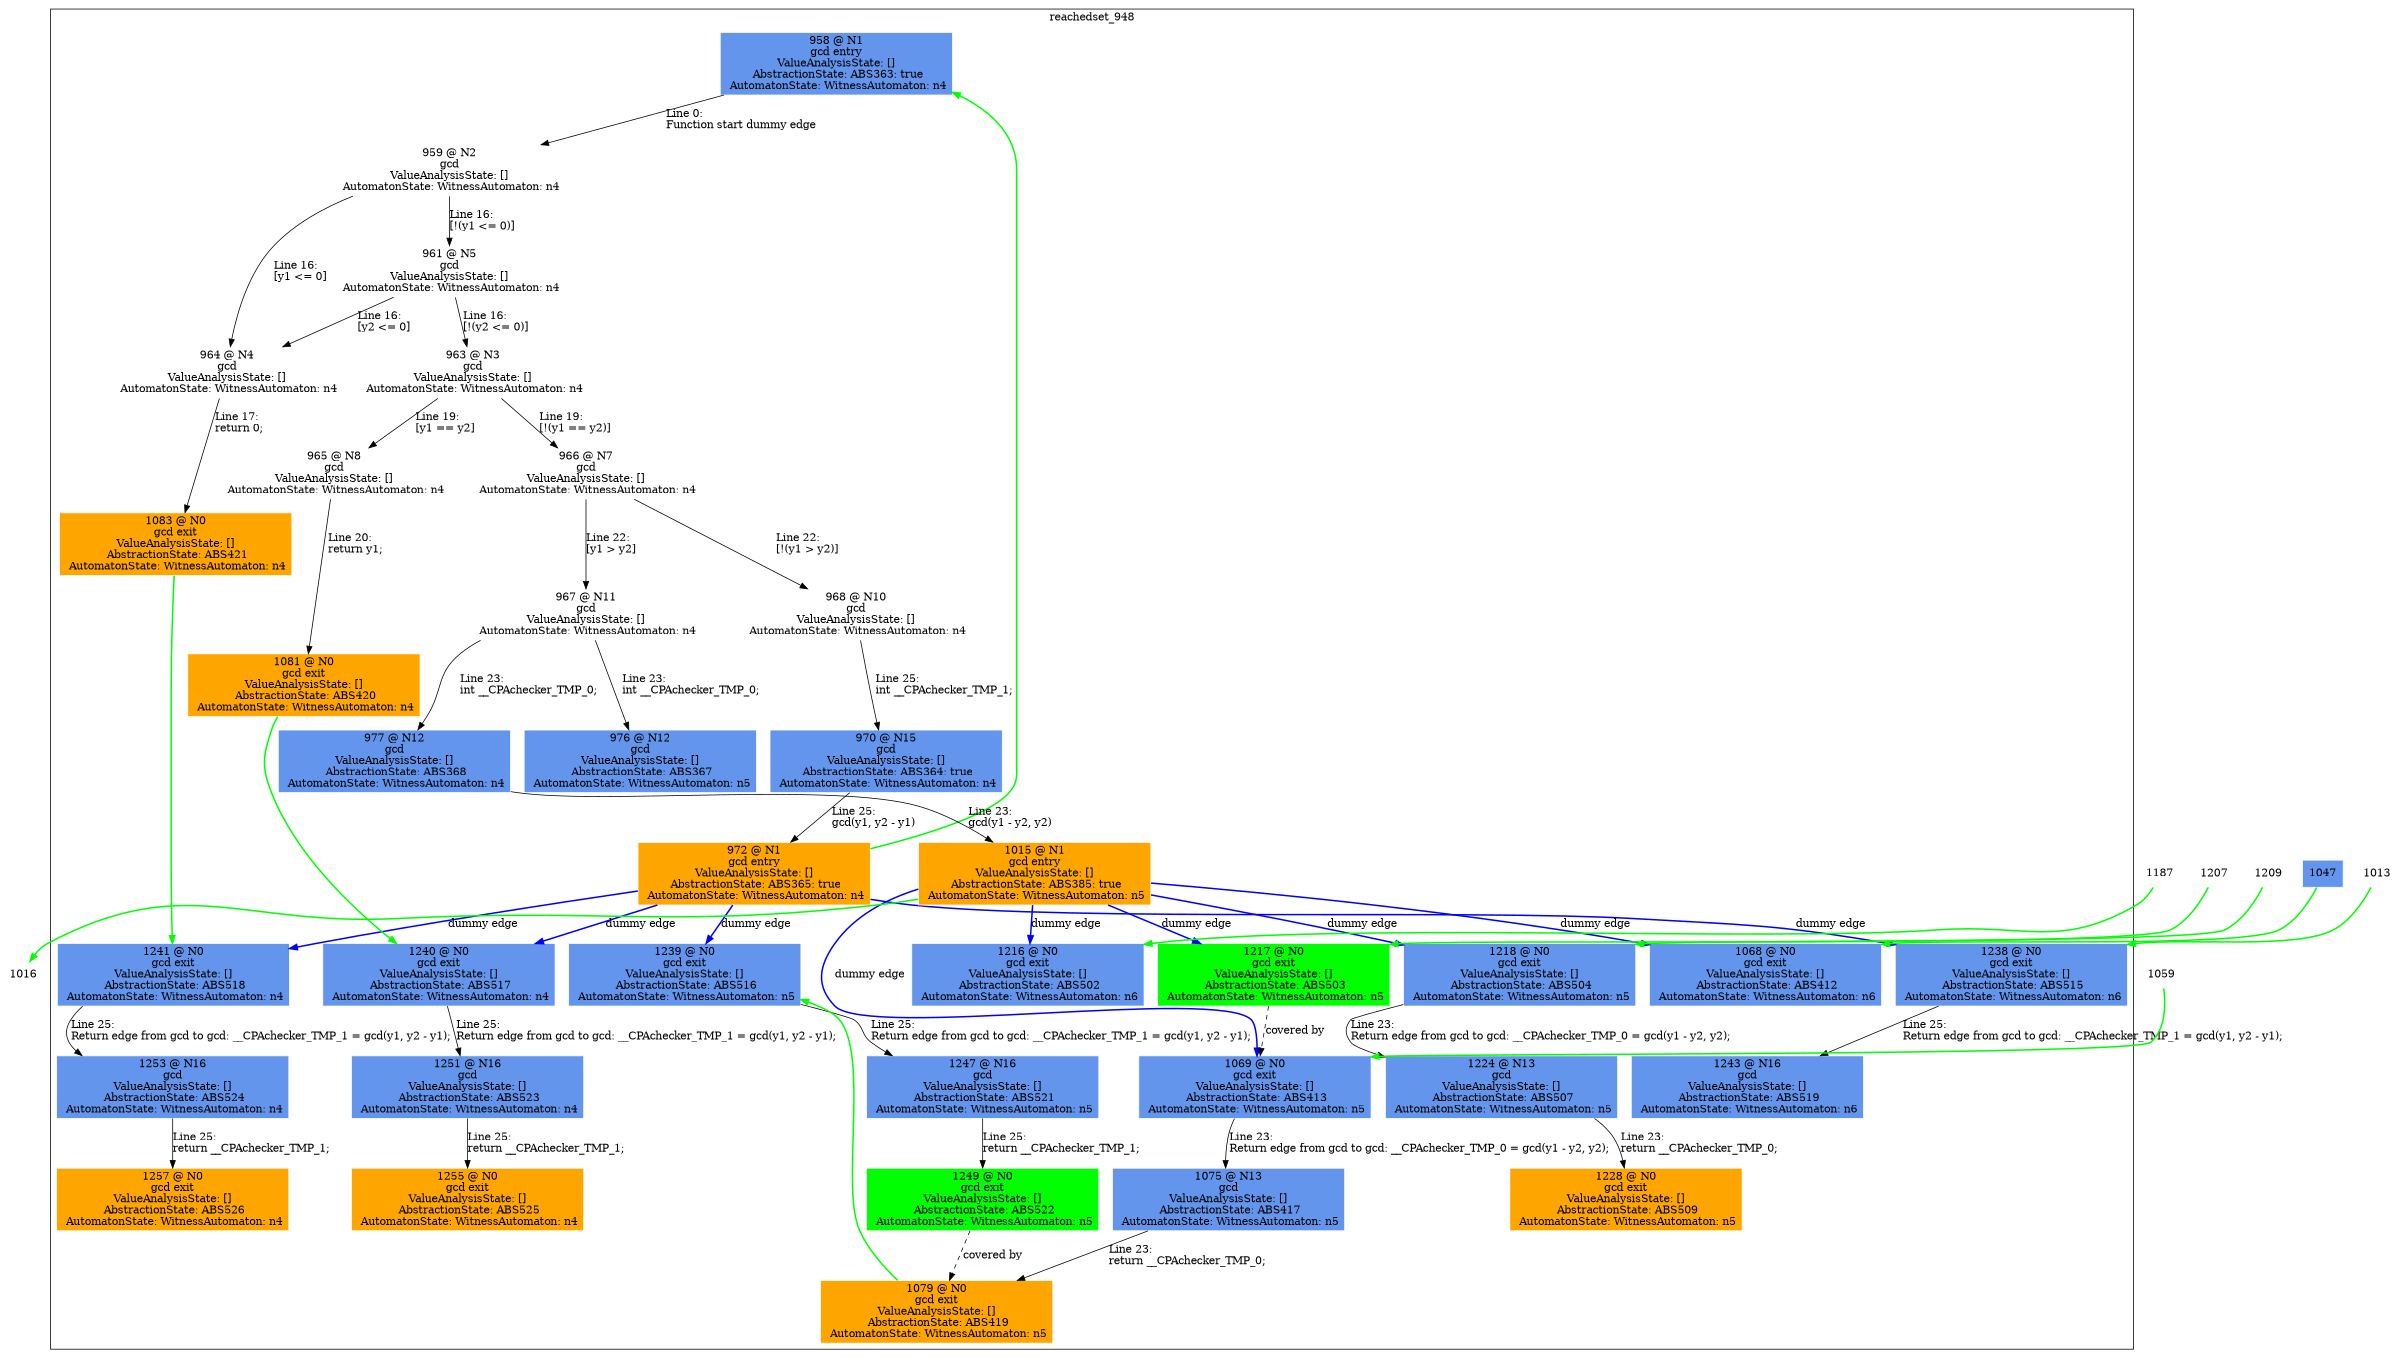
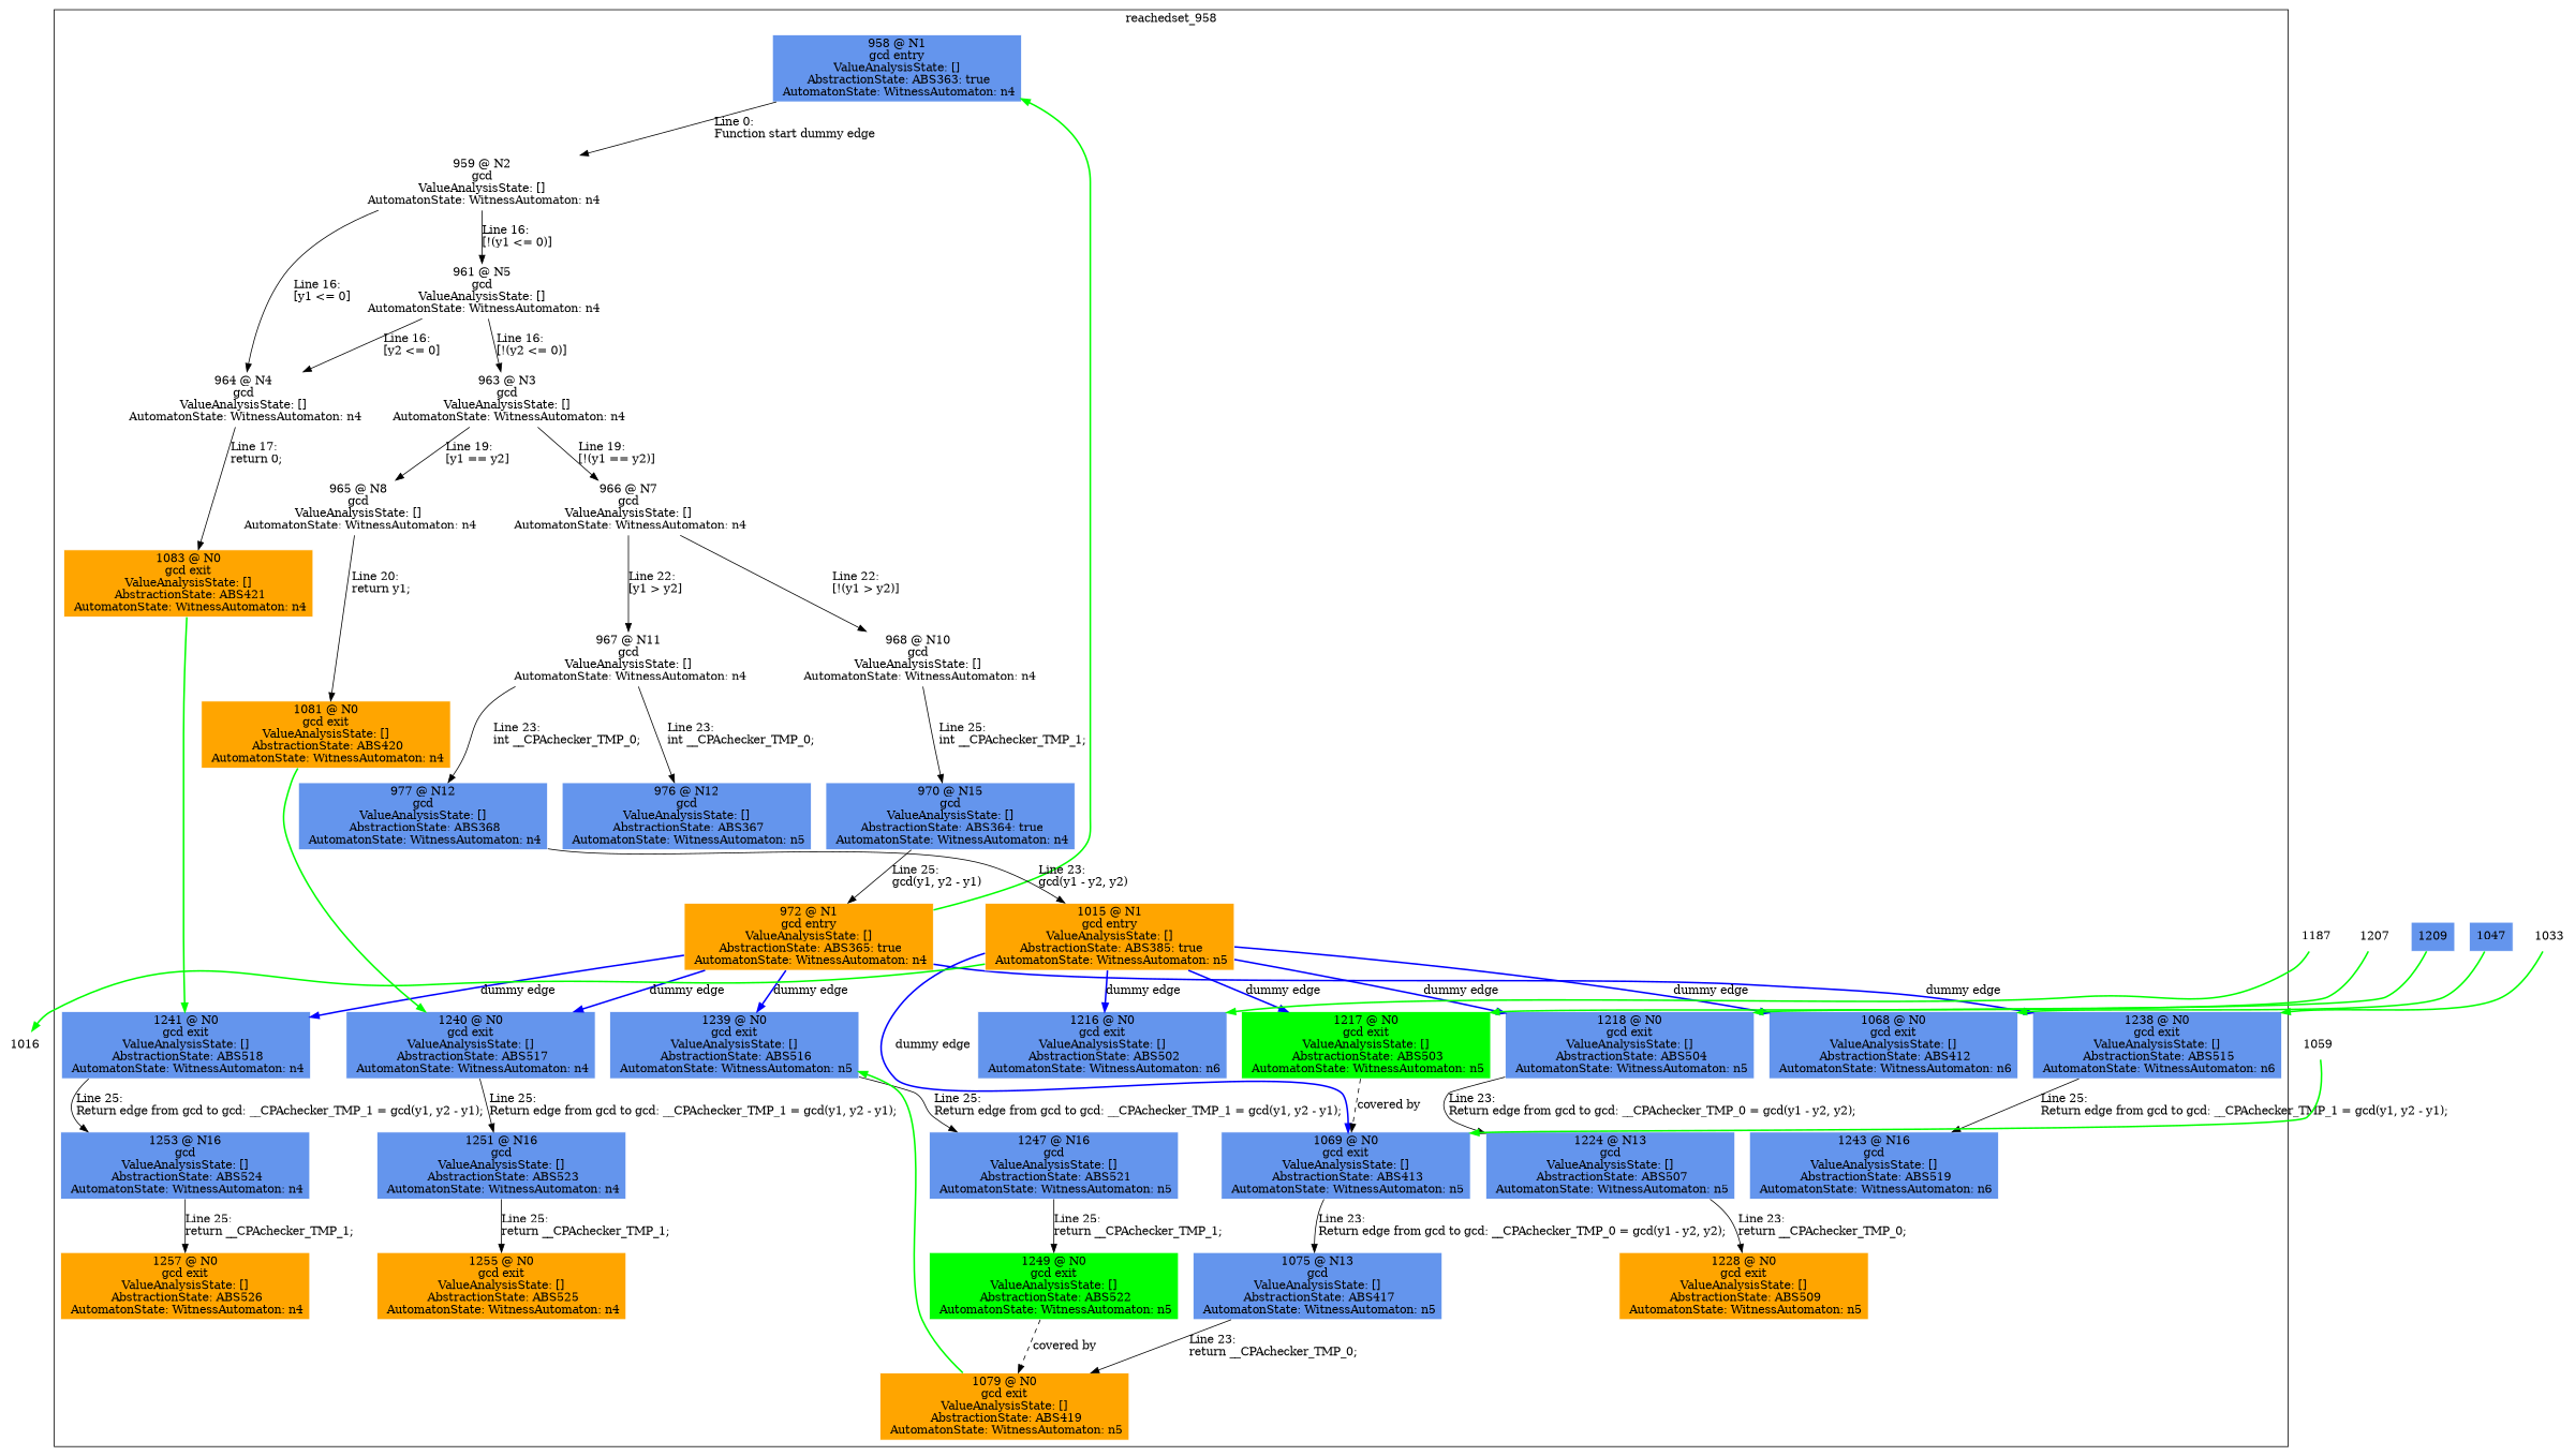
  digraph {
    node [color=white fillcolor=cornflowerblue shape=box style=filled]
    n1 [label="958 @ N1\ngcd entry\nValueAnalysisState: []\n AbstractionState: ABS363: true\n AutomatonState: WitnessAutomaton: n4\n"]
    n2 [label="959 @ N2\ngcd\nValueAnalysisState: []\n AutomatonState: WitnessAutomaton: n4\n" fillcolor=""]
    n3 [label="964 @ N4\ngcd\nValueAnalysisState: []\n AutomatonState: WitnessAutomaton: n4\n" fillcolor=""]
    n4 [label="961 @ N5\ngcd\nValueAnalysisState: []\n AutomatonState: WitnessAutomaton: n4\n" fillcolor=""]
    n5 [fillcolor=orange label="1083 @ N0\ngcd exit\nValueAnalysisState: []\n AbstractionState: ABS421\n AutomatonState: WitnessAutomaton: n4\n"]
    n6 [label="963 @ N3\ngcd\nValueAnalysisState: []\n AutomatonState: WitnessAutomaton: n4\n" fillcolor=""]
    n7 [label="966 @ N7\ngcd\nValueAnalysisState: []\n AutomatonState: WitnessAutomaton: n4\n" fillcolor=""]
    n8 [label="965 @ N8\ngcd\nValueAnalysisState: []\n AutomatonState: WitnessAutomaton: n4\n" fillcolor=""]
    n9 [label="968 @ N10\ngcd\nValueAnalysisState: []\n AutomatonState: WitnessAutomaton: n4\n" fillcolor=""]
    n10 [label="967 @ N11\ngcd\nValueAnalysisState: []\n AutomatonState: WitnessAutomaton: n4\n" fillcolor=""]
    n11 [label="970 @ N15\ngcd\nValueAnalysisState: []\n AbstractionState: ABS364: true\n AutomatonState: WitnessAutomaton: n4\n"]
    n12 [fillcolor=orange label="972 @ N1\ngcd entry\nValueAnalysisState: []\n AbstractionState: ABS365: true\n AutomatonState: WitnessAutomaton: n4\n"]
    n13 [label="1241 @ N0\ngcd exit\nValueAnalysisState: []\n AbstractionState: ABS518\n AutomatonState: WitnessAutomaton: n4\n"]
    n14 [label="1240 @ N0\ngcd exit\nValueAnalysisState: []\n AbstractionState: ABS517\n AutomatonState: WitnessAutomaton: n4\n"]
    n15 [label="1239 @ N0\ngcd exit\nValueAnalysisState: []\n AbstractionState: ABS516\n AutomatonState: WitnessAutomaton: n5\n"]
    n16 [label="1238 @ N0\ngcd exit\nValueAnalysisState: []\n AbstractionState: ABS515\n AutomatonState: WitnessAutomaton: n6\n"]
    n17 [label="1253 @ N16\ngcd\nValueAnalysisState: []\n AbstractionState: ABS524\n AutomatonState: WitnessAutomaton: n4\n"]
    n18 [fillcolor=orange label="1257 @ N0\ngcd exit\nValueAnalysisState: []\n AbstractionState: ABS526\n AutomatonState: WitnessAutomaton: n4\n"]
    n19 [label="1251 @ N16\ngcd\nValueAnalysisState: []\n AbstractionState: ABS523\n AutomatonState: WitnessAutomaton: n4\n"]
    n20 [fillcolor=orange label="1255 @ N0\ngcd exit\nValueAnalysisState: []\n AbstractionState: ABS525\n AutomatonState: WitnessAutomaton: n4\n"]
    n21 [label="1247 @ N16\ngcd\nValueAnalysisState: []\n AbstractionState: ABS521\n AutomatonState: WitnessAutomaton: n5\n"]
    n22 [fillcolor=green label="1249 @ N0\ngcd exit\nValueAnalysisState: []\n AbstractionState: ABS522\n AutomatonState: WitnessAutomaton: n5\n"]
    n23 [fillcolor=orange label="1079 @ N0\ngcd exit\nValueAnalysisState: []\n AbstractionState: ABS419\n AutomatonState: WitnessAutomaton: n5\n"]
    n24 [label="1243 @ N16\ngcd\nValueAnalysisState: []\n AbstractionState: ABS519\n AutomatonState: WitnessAutomaton: n6\n"]
    n25 [label="977 @ N12\ngcd\nValueAnalysisState: []\n AbstractionState: ABS368\n AutomatonState: WitnessAutomaton: n4\n"]
    n26 [label="976 @ N12\ngcd\nValueAnalysisState: []\n AbstractionState: ABS367\n AutomatonState: WitnessAutomaton: n5\n"]
    n27 [fillcolor=orange label="1015 @ N1\ngcd entry\nValueAnalysisState: []\n AbstractionState: ABS385: true\n AutomatonState: WitnessAutomaton: n5\n"]
    n28 [label="1218 @ N0\ngcd exit\nValueAnalysisState: []\n AbstractionState: ABS504\n AutomatonState: WitnessAutomaton: n5\n"]
    n29 [fillcolor=green label="1217 @ N0\ngcd exit\nValueAnalysisState: []\n AbstractionState: ABS503\n AutomatonState: WitnessAutomaton: n5\n"]
    n30 [label="1216 @ N0\ngcd exit\nValueAnalysisState: []\n AbstractionState: ABS502\n AutomatonState: WitnessAutomaton: n6\n"]
    n31 [label="1069 @ N0\ngcd exit\nValueAnalysisState: []\n AbstractionState: ABS413\n AutomatonState: WitnessAutomaton: n5\n"]
    n32 [label="1068 @ N0\ngcd exit\nValueAnalysisState: []\n AbstractionState: ABS412\n AutomatonState: WitnessAutomaton: n6\n"]
    n33 [label="1224 @ N13\ngcd\nValueAnalysisState: []\n AbstractionState: ABS507\n AutomatonState: WitnessAutomaton: n5\n"]
    n34 [fillcolor=orange label="1228 @ N0\ngcd exit\nValueAnalysisState: []\n AbstractionState: ABS509\n AutomatonState: WitnessAutomaton: n5\n"]
    n35 [label="1075 @ N13\ngcd\nValueAnalysisState: []\n AbstractionState: ABS417\n AutomatonState: WitnessAutomaton: n5\n"]
    n36 [fillcolor=orange label="1081 @ N0\ngcd exit\nValueAnalysisState: []\n AbstractionState: ABS420\n AutomatonState: WitnessAutomaton: n4\n"]
    1016 [fillcolor=""]
    1187 [fillcolor=""]
    1059 [fillcolor=""]
    1047
    1207 [fillcolor=""]
-   1209 [fillcolor=""]
-   1013 [fillcolor=""]
+   1209
+   1013 [label=1033 fillcolor=""]
    subgraph cluster_1 {
-     label=reachedset_948
+     label=reachedset_958
      n1
      n2
      n3
      n4
      n5
      n6
      n7
      n8
      n9
      n10
      n11
      n12
      n13
      n14
      n15
      n16
      n17
      n18
      n19
      n20
      n21
      n22
      n23
      n24
      n25
      n26
      n27
      n28
      n29
      n30
      n31
      n32
      n33
      n34
      n35
      n36
    }
    n1 -> n2 [label="Line 0: \lFunction start dummy edge\l"]
    n2 -> n3 [label="Line 16: \l[y1 <= 0]\l"]
    n2 -> n4 [label="Line 16: \l[!(y1 <= 0)]\l"]
    n3 -> n5 [label="Line 17: \lreturn 0;\l"]
    n4 -> n3 [label="Line 16: \l[y2 <= 0]\l"]
    n4 -> n6 [label="Line 16: \l[!(y2 <= 0)]\l"]
    n5 -> n13 [color=green style=bold]
    n6 -> n7 [label="Line 19: \l[!(y1 == y2)]\l"]
    n6 -> n8 [label="Line 19: \l[y1 == y2]\l"]
    n7 -> n9 [label="Line 22: \l[!(y1 > y2)]\l"]
    n7 -> n10 [label="Line 22: \l[y1 > y2]\l"]
    n8 -> n36 [label="Line 20: \lreturn y1;\l"]
    n9 -> n11 [label="Line 25: \lint __CPAchecker_TMP_1;\l"]
    n10 -> n25 [label="Line 23: \lint __CPAchecker_TMP_0;\l"]
    n10 -> n26 [label="Line 23: \lint __CPAchecker_TMP_0;\l"]
    n11 -> n12 [label="Line 25: \lgcd(y1, y2 - y1)\l"]
    n12 -> n1 [color=green style=bold]
    n12 -> n13 [color=blue label="dummy edge" style=bold]
    n12 -> n14 [color=blue label="dummy edge" style=bold]
    n12 -> n15 [color=blue label="dummy edge" style=bold]
    n12 -> n16 [color=blue label="dummy edge" style=bold]
    n13 -> n17 [label="Line 25: \lReturn edge from gcd to gcd: __CPAchecker_TMP_1 = gcd(y1, y2 - y1);\l"]
    n14 -> n19 [label="Line 25: \lReturn edge from gcd to gcd: __CPAchecker_TMP_1 = gcd(y1, y2 - y1);\l"]
    n15 -> n21 [label="Line 25: \lReturn edge from gcd to gcd: __CPAchecker_TMP_1 = gcd(y1, y2 - y1);\l"]
    n16 -> n24 [label="Line 25: \lReturn edge from gcd to gcd: __CPAchecker_TMP_1 = gcd(y1, y2 - y1);\l"]
    n17 -> n18 [label="Line 25: \lreturn __CPAchecker_TMP_1;\l"]
    n19 -> n20 [label="Line 25: \lreturn __CPAchecker_TMP_1;\l"]
    n21 -> n22 [label="Line 25: \lreturn __CPAchecker_TMP_1;\l"]
    n22 -> n23 [label="covered by" style=dashed weight=0]
    n23 -> n15 [color=green style=bold]
    n25 -> n27 [label="Line 23: \lgcd(y1 - y2, y2)\l"]
    n27 -> n28 [color=blue label="dummy edge" style=bold]
    n27 -> n29 [color=blue label="dummy edge" style=bold]
    n27 -> n30 [color=blue label="dummy edge" style=bold]
    n27 -> n31 [color=blue label="dummy edge" style=bold]
    n27 -> n32 [color=blue label="dummy edge" style=bold]
    n27 -> 1016 [color=green style=bold]
    n28 -> n33 [label="Line 23: \lReturn edge from gcd to gcd: __CPAchecker_TMP_0 = gcd(y1 - y2, y2);\l"]
    n29 -> n31 [label="covered by" style=dashed weight=0]
    n31 -> n35 [label="Line 23: \lReturn edge from gcd to gcd: __CPAchecker_TMP_0 = gcd(y1 - y2, y2);\l"]
    n33 -> n34 [label="Line 23: \lreturn __CPAchecker_TMP_0;\l"]
    n35 -> n23 [label="Line 23: \lreturn __CPAchecker_TMP_0;\l"]
    n36 -> n14 [color=green style=bold]
    1187 -> n30 [color=green style=bold]
    1059 -> n31 [color=green style=bold]
    1047 -> n32 [color=green style=bold]
    1207 -> n29 [color=green style=bold]
    1209 -> n28 [color=green style=bold]
    1013 -> n16 [color=green style=bold]
  }
